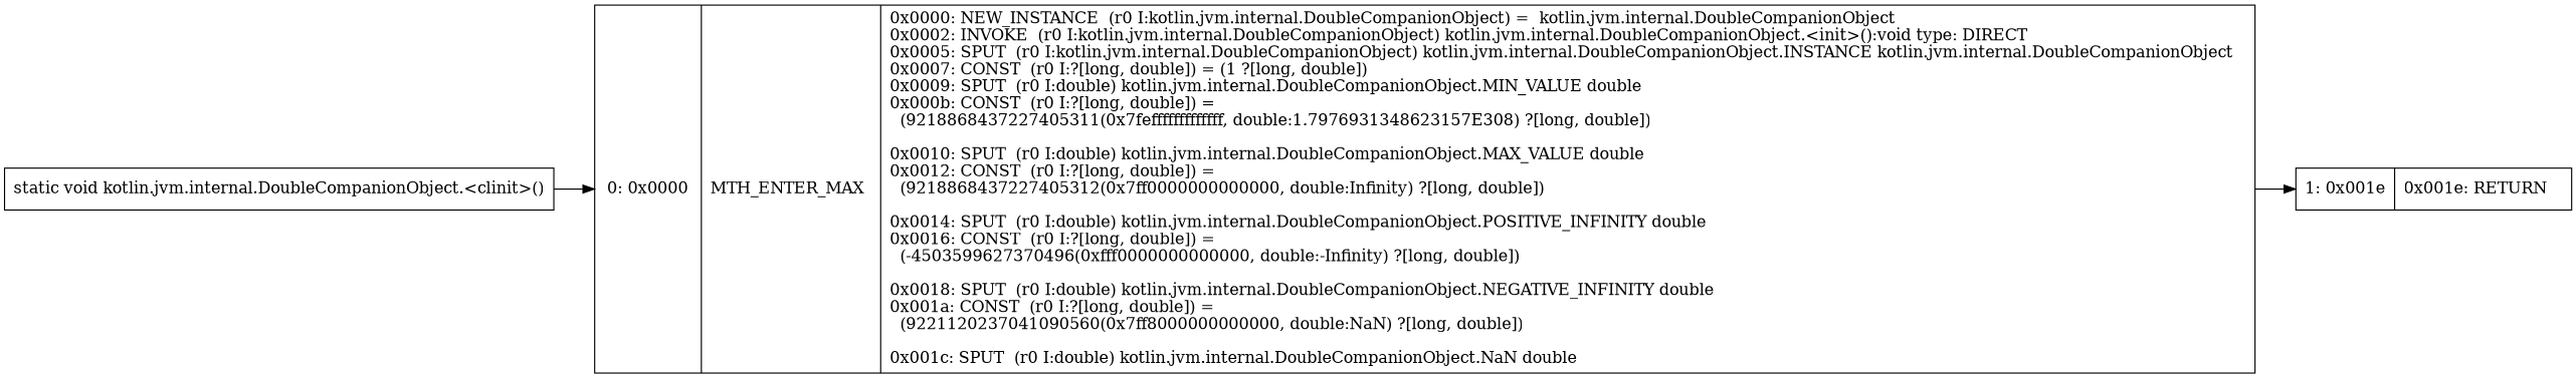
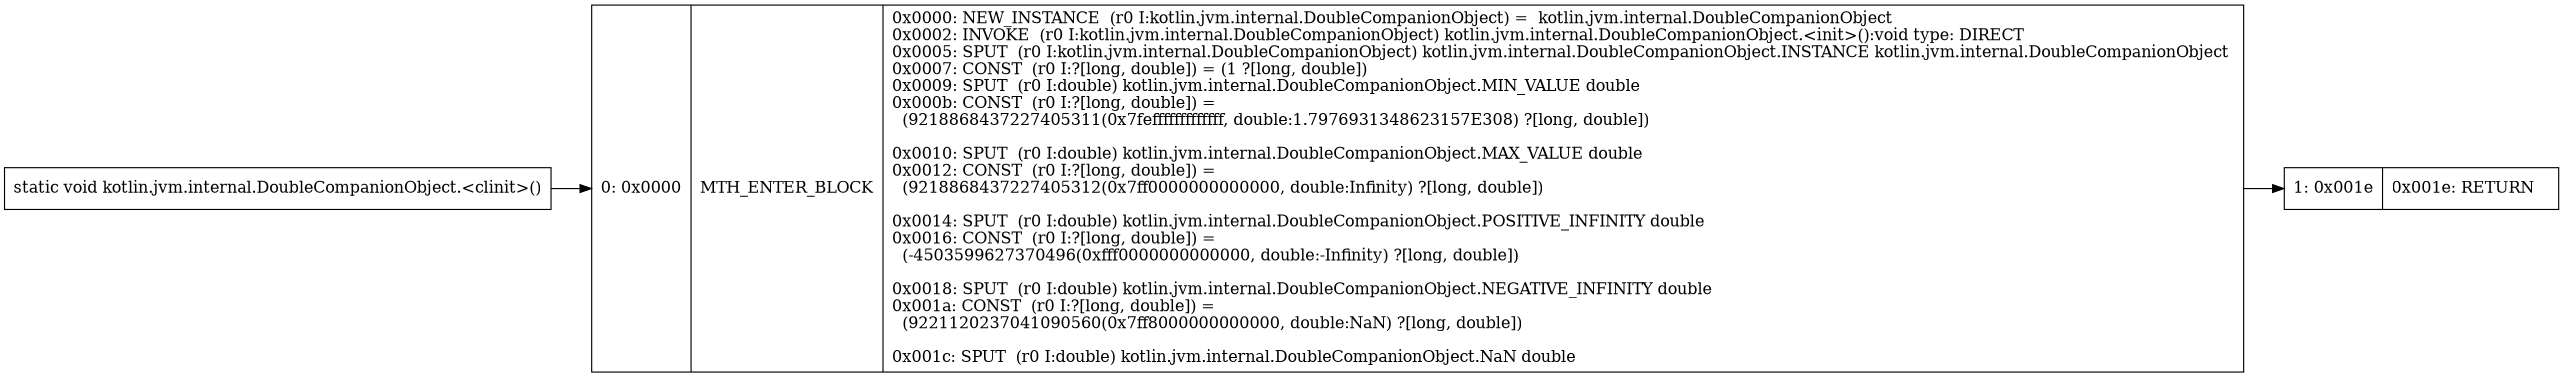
  digraph {
    rankdir=LR
    node [shape=record]
-   n1 [label="{0\:\ 0x0000|MTH_ENTER_MAX\l|0x0000: NEW_INSTANCE  (r0 I:kotlin.jvm.internal.DoubleCompanionObject) =  kotlin.jvm.internal.DoubleCompanionObject \l0x0002: INVOKE  (r0 I:kotlin.jvm.internal.DoubleCompanionObject) kotlin.jvm.internal.DoubleCompanionObject.\<init\>():void type: DIRECT \l0x0005: SPUT  (r0 I:kotlin.jvm.internal.DoubleCompanionObject) kotlin.jvm.internal.DoubleCompanionObject.INSTANCE kotlin.jvm.internal.DoubleCompanionObject \l0x0007: CONST  (r0 I:?[long, double]) = (1 ?[long, double]) \l0x0009: SPUT  (r0 I:double) kotlin.jvm.internal.DoubleCompanionObject.MIN_VALUE double \l0x000b: CONST  (r0 I:?[long, double]) = \l  (9218868437227405311(0x7fefffffffffffff, double:1.7976931348623157E308) ?[long, double])\l \l0x0010: SPUT  (r0 I:double) kotlin.jvm.internal.DoubleCompanionObject.MAX_VALUE double \l0x0012: CONST  (r0 I:?[long, double]) = \l  (9218868437227405312(0x7ff0000000000000, double:Infinity) ?[long, double])\l \l0x0014: SPUT  (r0 I:double) kotlin.jvm.internal.DoubleCompanionObject.POSITIVE_INFINITY double \l0x0016: CONST  (r0 I:?[long, double]) = \l  (\-4503599627370496(0xfff0000000000000, double:\-Infinity) ?[long, double])\l \l0x0018: SPUT  (r0 I:double) kotlin.jvm.internal.DoubleCompanionObject.NEGATIVE_INFINITY double \l0x001a: CONST  (r0 I:?[long, double]) = \l  (9221120237041090560(0x7ff8000000000000, double:NaN) ?[long, double])\l \l0x001c: SPUT  (r0 I:double) kotlin.jvm.internal.DoubleCompanionObject.NaN double \l}"]
+   n1 [label="{0\:\ 0x0000|MTH_ENTER_BLOCK\l|0x0000: NEW_INSTANCE  (r0 I:kotlin.jvm.internal.DoubleCompanionObject) =  kotlin.jvm.internal.DoubleCompanionObject \l0x0002: INVOKE  (r0 I:kotlin.jvm.internal.DoubleCompanionObject) kotlin.jvm.internal.DoubleCompanionObject.\<init\>():void type: DIRECT \l0x0005: SPUT  (r0 I:kotlin.jvm.internal.DoubleCompanionObject) kotlin.jvm.internal.DoubleCompanionObject.INSTANCE kotlin.jvm.internal.DoubleCompanionObject \l0x0007: CONST  (r0 I:?[long, double]) = (1 ?[long, double]) \l0x0009: SPUT  (r0 I:double) kotlin.jvm.internal.DoubleCompanionObject.MIN_VALUE double \l0x000b: CONST  (r0 I:?[long, double]) = \l  (9218868437227405311(0x7fefffffffffffff, double:1.7976931348623157E308) ?[long, double])\l \l0x0010: SPUT  (r0 I:double) kotlin.jvm.internal.DoubleCompanionObject.MAX_VALUE double \l0x0012: CONST  (r0 I:?[long, double]) = \l  (9218868437227405312(0x7ff0000000000000, double:Infinity) ?[long, double])\l \l0x0014: SPUT  (r0 I:double) kotlin.jvm.internal.DoubleCompanionObject.POSITIVE_INFINITY double \l0x0016: CONST  (r0 I:?[long, double]) = \l  (\-4503599627370496(0xfff0000000000000, double:\-Infinity) ?[long, double])\l \l0x0018: SPUT  (r0 I:double) kotlin.jvm.internal.DoubleCompanionObject.NEGATIVE_INFINITY double \l0x001a: CONST  (r0 I:?[long, double]) = \l  (9221120237041090560(0x7ff8000000000000, double:NaN) ?[long, double])\l \l0x001c: SPUT  (r0 I:double) kotlin.jvm.internal.DoubleCompanionObject.NaN double \l}"]
    n2 [label="{1\:\ 0x001e|0x001e: RETURN   \l}"]
    n3 [label="{static void kotlin.jvm.internal.DoubleCompanionObject.\<clinit\>() }"]
    n1 -> n2
    n3 -> n1
  }
